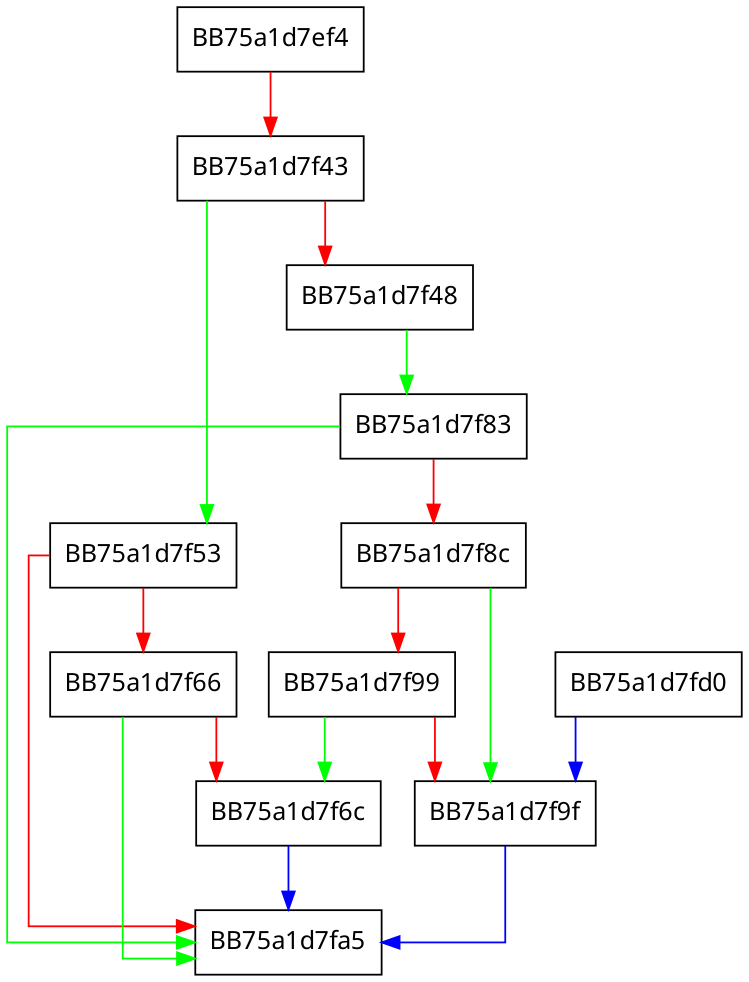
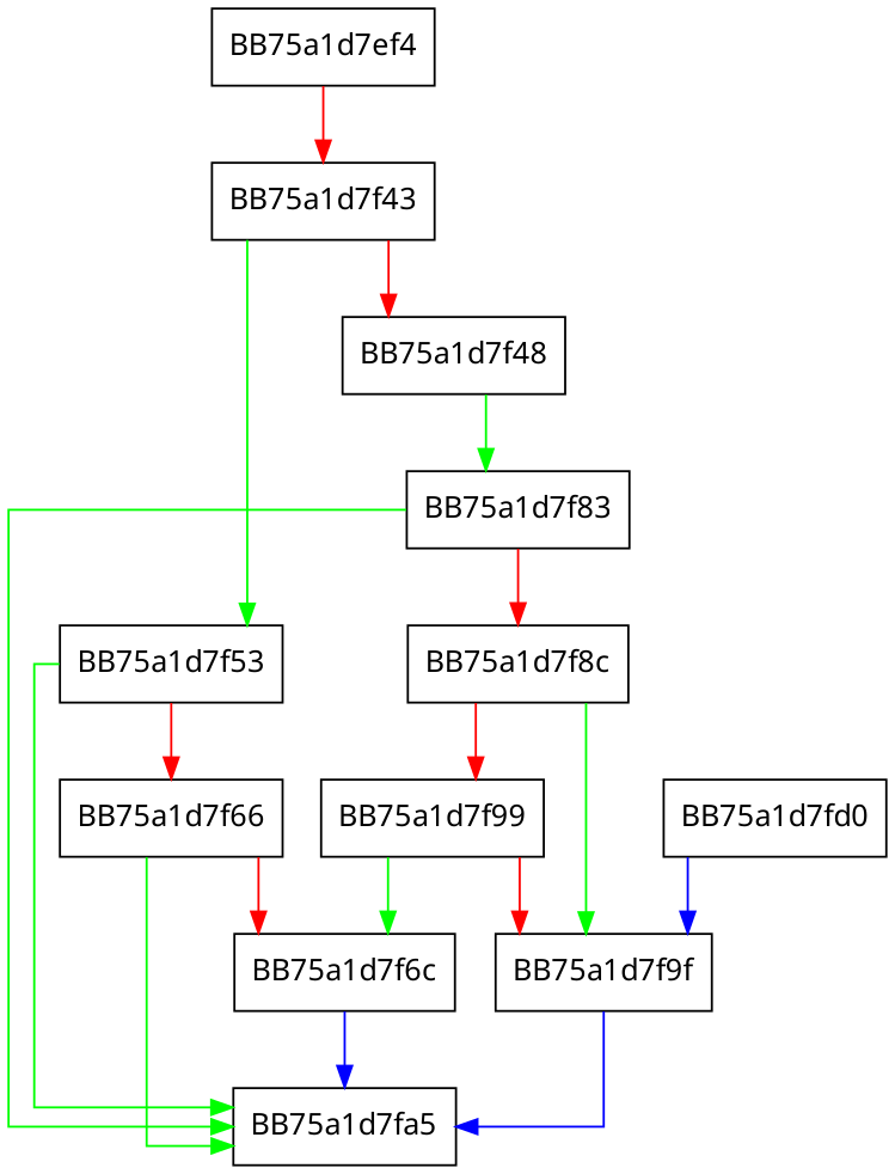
  digraph {
    fontname="Noto Sans"
    splines=ortho
    node [fontname="Noto Sans" shape=box]
    edge [color=red fontname="Noto Sans"]
    BB75a1d7ef4
    BB75a1d7f43
    BB75a1d7f53
    BB75a1d7f48
    BB75a1d7fa5
    BB75a1d7f66
    BB75a1d7f83
    BB75a1d7f6c
    BB75a1d7f8c
    BB75a1d7f9f
    BB75a1d7f99
    BB75a1d7fd0
    BB75a1d7ef4 -> BB75a1d7f43
    BB75a1d7f43 -> BB75a1d7f53 [color=green]
    BB75a1d7f43 -> BB75a1d7f48
-   BB75a1d7f53 -> BB75a1d7fa5
+   BB75a1d7f53 -> BB75a1d7fa5 [color=green]
    BB75a1d7f53 -> BB75a1d7f66
    BB75a1d7f48 -> BB75a1d7f83 [color=green]
    BB75a1d7f66 -> BB75a1d7fa5 [color=green]
    BB75a1d7f66 -> BB75a1d7f6c
    BB75a1d7f83 -> BB75a1d7fa5 [color=green]
    BB75a1d7f83 -> BB75a1d7f8c
    BB75a1d7f6c -> BB75a1d7fa5 [color=blue]
    BB75a1d7f8c -> BB75a1d7f9f [color=green]
    BB75a1d7f8c -> BB75a1d7f99
    BB75a1d7f9f -> BB75a1d7fa5 [color=blue]
    BB75a1d7f99 -> BB75a1d7f6c [color=green]
    BB75a1d7f99 -> BB75a1d7f9f
    BB75a1d7fd0 -> BB75a1d7f9f [color=blue]
  }
